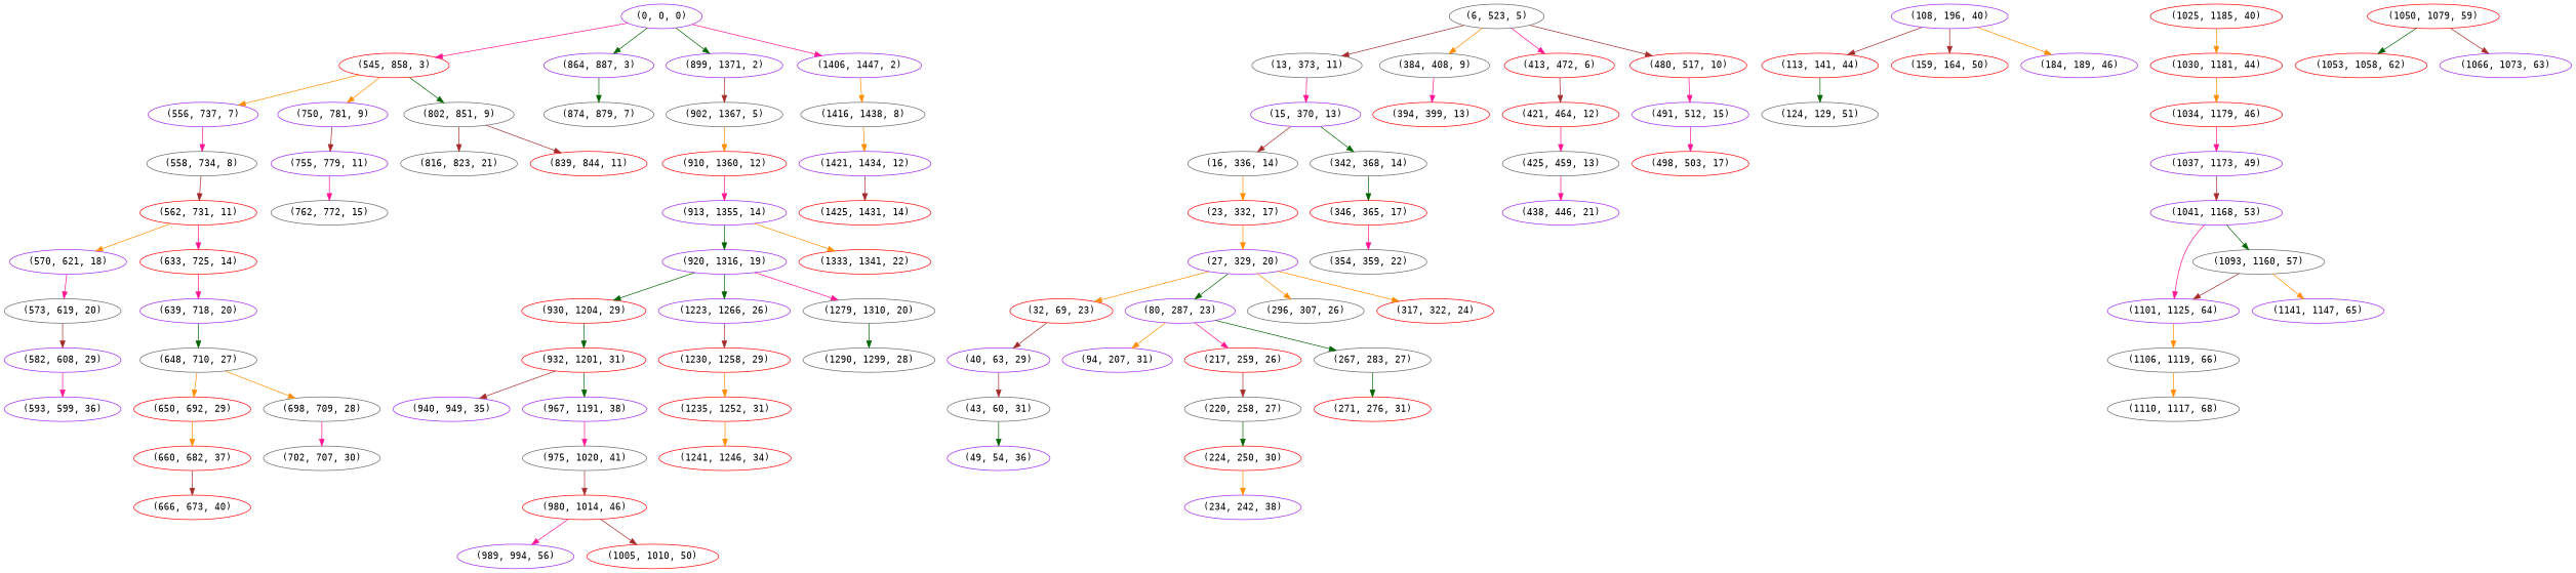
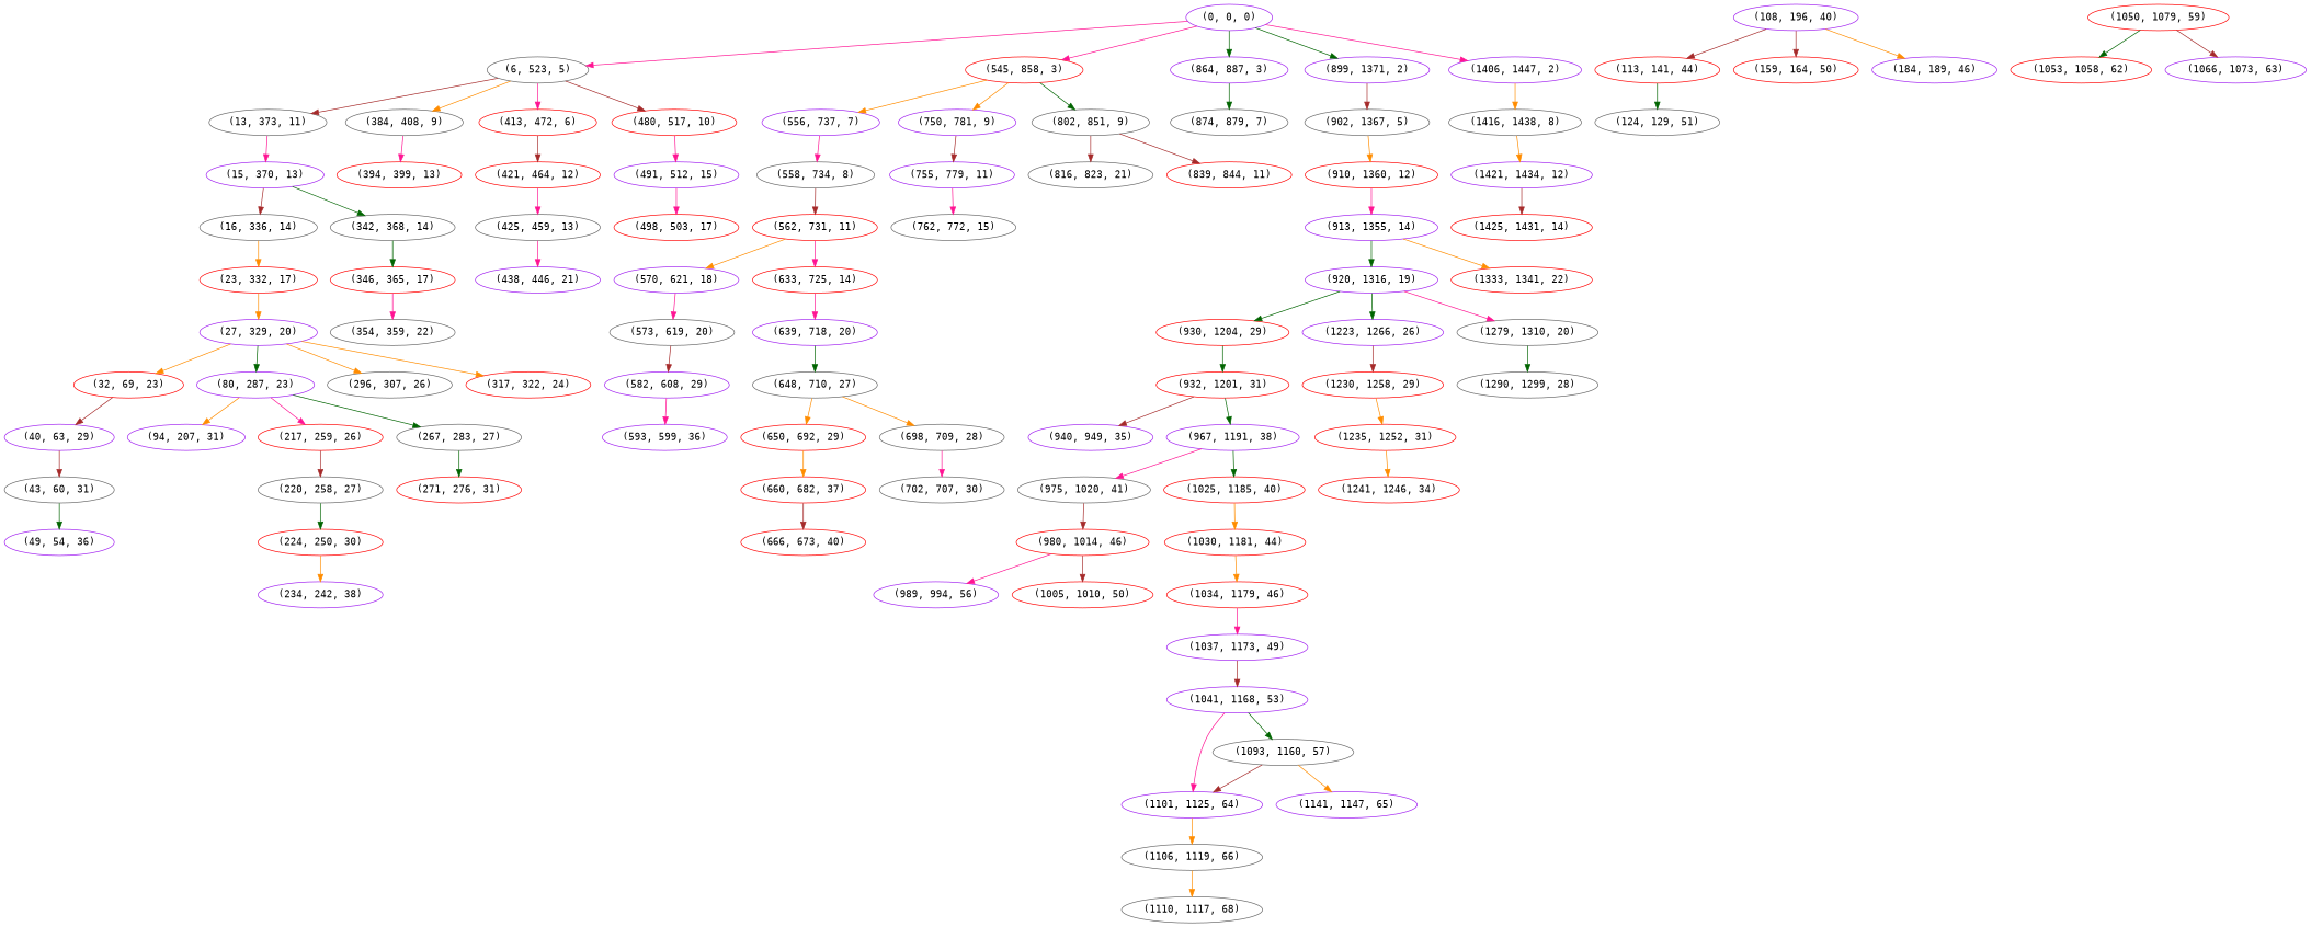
  digraph {
    fontname="DejaVu Sans Mono"
    node [color=red fontname="DejaVu Sans Mono"]
    edge [color=darkorange fontname="DejaVu Sans Mono"]
    "(0, 0, 0)" [color=purple]
    "(6, 523, 5)" [color=gray40]
    "(545, 858, 3)"
    "(864, 887, 3)" [color=purple]
    "(899, 1371, 2)" [color=purple]
    "(1406, 1447, 2)" [color=purple]
    "(13, 373, 11)" [color=gray40]
    "(384, 408, 9)" [color=gray40]
    "(413, 472, 6)"
    "(480, 517, 10)"
    "(556, 737, 7)" [color=purple]
    "(750, 781, 9)" [color=purple]
    "(802, 851, 9)" [color=gray40]
    "(874, 879, 7)" [color=gray40]
    "(902, 1367, 5)" [color=gray40]
    "(1416, 1438, 8)" [color=gray40]
    "(15, 370, 13)" [color=purple]
    "(394, 399, 13)"
    "(421, 464, 12)"
    "(491, 512, 15)" [color=purple]
    "(16, 336, 14)" [color=gray40]
    "(342, 368, 14)" [color=gray40]
    "(23, 332, 17)"
    "(346, 365, 17)"
    "(27, 329, 20)" [color=purple]
    "(32, 69, 23)"
    "(80, 287, 23)" [color=purple]
    "(296, 307, 26)" [color=gray40]
    "(317, 322, 24)"
    "(40, 63, 29)" [color=purple]
    "(94, 207, 31)" [color=purple]
    "(217, 259, 26)"
    "(267, 283, 27)" [color=gray40]
    "(43, 60, 31)" [color=gray40]
    "(49, 54, 36)" [color=purple]
    "(220, 258, 27)" [color=gray40]
    "(271, 276, 31)"
    "(108, 196, 40)" [color=purple]
    "(113, 141, 44)"
    "(159, 164, 50)"
    "(184, 189, 46)" [color=purple]
    "(124, 129, 51)" [color=gray40]
    "(224, 250, 30)"
    "(234, 242, 38)" [color=purple]
    "(354, 359, 22)" [color=gray40]
    "(425, 459, 13)" [color=gray40]
    "(438, 446, 21)" [color=purple]
    "(498, 503, 17)"
    "(558, 734, 8)" [color=gray40]
    "(755, 779, 11)" [color=purple]
    "(816, 823, 21)" [color=gray40]
    "(839, 844, 11)"
    "(562, 731, 11)"
    "(570, 621, 18)" [color=purple]
    "(633, 725, 14)"
    "(573, 619, 20)" [color=gray40]
    "(639, 718, 20)" [color=purple]
    "(582, 608, 29)" [color=purple]
    "(593, 599, 36)" [color=purple]
    "(648, 710, 27)" [color=gray40]
    "(650, 692, 29)"
    "(698, 709, 28)" [color=gray40]
    "(660, 682, 37)"
    "(702, 707, 30)" [color=gray40]
    "(666, 673, 40)"
    "(762, 772, 15)" [color=gray40]
    "(910, 1360, 12)"
    "(913, 1355, 14)" [color=purple]
    "(920, 1316, 19)" [color=purple]
    "(1333, 1341, 22)"
    "(930, 1204, 29)"
    "(1223, 1266, 26)" [color=purple]
    "(1279, 1310, 20)" [color=gray40]
    "(932, 1201, 31)"
    n75 [label="(1230, 1258, 29)"]
    "(1290, 1299, 28)" [color=gray40]
    "(940, 949, 35)" [color=purple]
    "(967, 1191, 38)" [color=purple]
    "(975, 1020, 41)" [color=gray40]
    "(1025, 1185, 40)"
    "(980, 1014, 46)"
    "(1030, 1181, 44)"
    n83 [color=purple label="(989, 994, 56)"]
    "(1005, 1010, 50)"
    "(1034, 1179, 46)"
    "(1037, 1173, 49)" [color=purple]
    "(1041, 1168, 53)" [color=purple]
    "(1093, 1160, 57)" [color=gray40]
    "(1101, 1125, 64)" [color=purple]
    "(1050, 1079, 59)"
    "(1053, 1058, 62)"
    "(1066, 1073, 63)" [color=purple]
    "(1141, 1147, 65)" [color=purple]
    "(1106, 1119, 66)" [color=gray40]
    "(1110, 1117, 68)" [color=gray40]
    "(1235, 1252, 31)"
    "(1241, 1246, 34)"
    "(1421, 1434, 12)" [color=purple]
    "(1425, 1431, 14)"
+   "(0, 0, 0)" -> "(6, 523, 5)" [color=deeppink]
    "(0, 0, 0)" -> "(545, 858, 3)" [color=deeppink]
    "(0, 0, 0)" -> "(864, 887, 3)" [color=darkgreen]
    "(0, 0, 0)" -> "(899, 1371, 2)" [color=darkgreen]
    "(0, 0, 0)" -> "(1406, 1447, 2)" [color=deeppink]
    "(6, 523, 5)" -> "(13, 373, 11)" [color=brown]
    "(6, 523, 5)" -> "(384, 408, 9)"
    "(6, 523, 5)" -> "(413, 472, 6)" [color=deeppink]
    "(6, 523, 5)" -> "(480, 517, 10)" [color=brown]
    "(545, 858, 3)" -> "(556, 737, 7)"
    "(545, 858, 3)" -> "(750, 781, 9)"
    "(545, 858, 3)" -> "(802, 851, 9)" [color=darkgreen]
    "(864, 887, 3)" -> "(874, 879, 7)" [color=darkgreen]
    "(899, 1371, 2)" -> "(902, 1367, 5)" [color=brown]
    "(1406, 1447, 2)" -> "(1416, 1438, 8)"
    "(13, 373, 11)" -> "(15, 370, 13)" [color=deeppink]
    "(384, 408, 9)" -> "(394, 399, 13)" [color=deeppink]
    "(413, 472, 6)" -> "(421, 464, 12)" [color=brown]
    "(480, 517, 10)" -> "(491, 512, 15)" [color=deeppink]
    "(556, 737, 7)" -> "(558, 734, 8)" [color=deeppink]
    "(750, 781, 9)" -> "(755, 779, 11)" [color=brown]
    "(802, 851, 9)" -> "(816, 823, 21)" [color=brown]
    "(802, 851, 9)" -> "(839, 844, 11)" [color=brown]
    "(902, 1367, 5)" -> "(910, 1360, 12)"
    "(1416, 1438, 8)" -> "(1421, 1434, 12)"
    "(15, 370, 13)" -> "(16, 336, 14)" [color=brown]
    "(15, 370, 13)" -> "(342, 368, 14)" [color=darkgreen]
    "(421, 464, 12)" -> "(425, 459, 13)" [color=deeppink]
    "(491, 512, 15)" -> "(498, 503, 17)" [color=deeppink]
    "(16, 336, 14)" -> "(23, 332, 17)"
    "(342, 368, 14)" -> "(346, 365, 17)" [color=darkgreen]
    "(23, 332, 17)" -> "(27, 329, 20)"
    "(346, 365, 17)" -> "(354, 359, 22)" [color=deeppink]
    "(27, 329, 20)" -> "(32, 69, 23)"
    "(27, 329, 20)" -> "(80, 287, 23)" [color=darkgreen]
    "(27, 329, 20)" -> "(296, 307, 26)"
    "(27, 329, 20)" -> "(317, 322, 24)"
    "(32, 69, 23)" -> "(40, 63, 29)" [color=brown]
    "(80, 287, 23)" -> "(94, 207, 31)"
    "(80, 287, 23)" -> "(217, 259, 26)" [color=deeppink]
    "(80, 287, 23)" -> "(267, 283, 27)" [color=darkgreen]
    "(40, 63, 29)" -> "(43, 60, 31)" [color=brown]
    "(217, 259, 26)" -> "(220, 258, 27)" [color=brown]
    "(267, 283, 27)" -> "(271, 276, 31)" [color=darkgreen]
    "(43, 60, 31)" -> "(49, 54, 36)" [color=darkgreen]
    "(220, 258, 27)" -> "(224, 250, 30)" [color=darkgreen]
    "(108, 196, 40)" -> "(113, 141, 44)" [color=brown]
    "(108, 196, 40)" -> "(159, 164, 50)" [color=brown]
    "(108, 196, 40)" -> "(184, 189, 46)"
    "(113, 141, 44)" -> "(124, 129, 51)" [color=darkgreen]
    "(224, 250, 30)" -> "(234, 242, 38)"
    "(425, 459, 13)" -> "(438, 446, 21)" [color=deeppink]
    "(558, 734, 8)" -> "(562, 731, 11)" [color=brown]
    "(755, 779, 11)" -> "(762, 772, 15)" [color=deeppink]
    "(562, 731, 11)" -> "(570, 621, 18)"
    "(562, 731, 11)" -> "(633, 725, 14)" [color=deeppink]
    "(570, 621, 18)" -> "(573, 619, 20)" [color=deeppink]
    "(633, 725, 14)" -> "(639, 718, 20)" [color=deeppink]
    "(573, 619, 20)" -> "(582, 608, 29)" [color=brown]
    "(639, 718, 20)" -> "(648, 710, 27)" [color=darkgreen]
    "(582, 608, 29)" -> "(593, 599, 36)" [color=deeppink]
    "(648, 710, 27)" -> "(650, 692, 29)"
    "(648, 710, 27)" -> "(698, 709, 28)"
    "(650, 692, 29)" -> "(660, 682, 37)"
    "(698, 709, 28)" -> "(702, 707, 30)" [color=deeppink]
    "(660, 682, 37)" -> "(666, 673, 40)" [color=brown]
    "(910, 1360, 12)" -> "(913, 1355, 14)" [color=deeppink]
    "(913, 1355, 14)" -> "(920, 1316, 19)" [color=darkgreen]
    "(913, 1355, 14)" -> "(1333, 1341, 22)"
    "(920, 1316, 19)" -> "(930, 1204, 29)" [color=darkgreen]
    "(920, 1316, 19)" -> "(1223, 1266, 26)" [color=darkgreen]
    "(920, 1316, 19)" -> "(1279, 1310, 20)" [color=deeppink]
    "(930, 1204, 29)" -> "(932, 1201, 31)" [color=darkgreen]
    "(1223, 1266, 26)" -> n75 [color=brown]
    "(1279, 1310, 20)" -> "(1290, 1299, 28)" [color=darkgreen]
    "(932, 1201, 31)" -> "(940, 949, 35)" [color=brown]
    "(932, 1201, 31)" -> "(967, 1191, 38)" [color=darkgreen]
    n75 -> "(1235, 1252, 31)"
    "(967, 1191, 38)" -> "(975, 1020, 41)" [color=deeppink]
+   "(967, 1191, 38)" -> "(1025, 1185, 40)" [color=darkgreen]
    "(975, 1020, 41)" -> "(980, 1014, 46)" [color=brown]
    "(1025, 1185, 40)" -> "(1030, 1181, 44)"
    "(980, 1014, 46)" -> n83 [color=deeppink]
    "(980, 1014, 46)" -> "(1005, 1010, 50)" [color=brown]
    "(1030, 1181, 44)" -> "(1034, 1179, 46)"
    "(1034, 1179, 46)" -> "(1037, 1173, 49)" [color=deeppink]
    "(1037, 1173, 49)" -> "(1041, 1168, 53)" [color=brown]
    "(1041, 1168, 53)" -> "(1093, 1160, 57)" [color=darkgreen]
    "(1041, 1168, 53)" -> "(1101, 1125, 64)" [color=deeppink]
    "(1093, 1160, 57)" -> "(1101, 1125, 64)" [color=brown]
    "(1093, 1160, 57)" -> "(1141, 1147, 65)"
    "(1101, 1125, 64)" -> "(1106, 1119, 66)"
    "(1050, 1079, 59)" -> "(1053, 1058, 62)" [color=darkgreen]
    "(1050, 1079, 59)" -> "(1066, 1073, 63)" [color=brown]
    "(1106, 1119, 66)" -> "(1110, 1117, 68)"
    "(1235, 1252, 31)" -> "(1241, 1246, 34)"
    "(1421, 1434, 12)" -> "(1425, 1431, 14)" [color=brown]
  }
